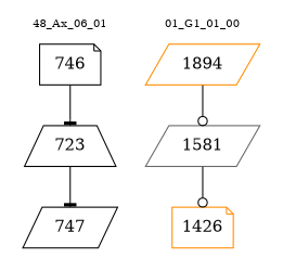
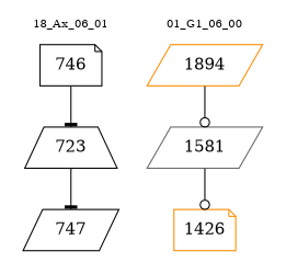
  digraph {
    node [color=black shape=parallelogram]
    edge [arrowhead=tee color=black]
    n1 [label=746 shape=note]
    n2 [label=723 shape=trapezium]
    n3 [label=747]
    n4 [color=darkorange label=1894]
    n5 [color=gray40 label=1581]
    n6 [color=darkorange label=1426 shape=note]
    subgraph cluster_1 {
      color=white
      fontsize=10
-     label="48_Ax_06_01"
+     label="18_Ax_06_01"
      n1
      n2
      n3
    }
    subgraph cluster_2 {
      color=white
      fontsize=10
-     label="01_G1_01_00"
+     label="01_G1_06_00"
      n4
      n5
      n6
    }
    n1 -> n2
    n2 -> n3
    n4 -> n5 [arrowhead=odot]
    n5 -> n6 [arrowhead=odot]
  }
